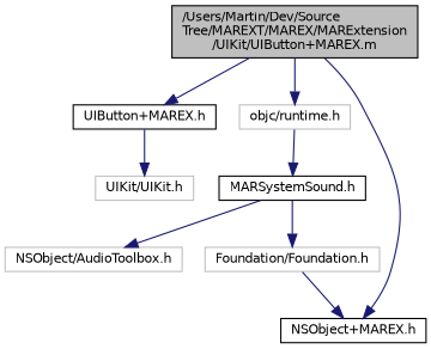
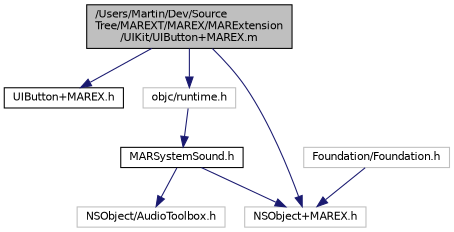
  digraph {
    node [color=black fillcolor=white fontname=Helvetica fontsize=10 shape=record style=filled]
    edge [color=midnightblue fontname=Helvetica fontsize=10 labelfontname=Helvetica labelfontsize=10 style=solid]
    n1 [fillcolor=grey75 fontcolor=black height=0.2 label="/Users/Martin/Dev/Source\lTree/MAREXT/MAREX/MARExtension\l/UIKit/UIButton+MAREX.m" width=0.4]
    n2 [height=0.2 label="UIButton+MAREX.h" width=0.4]
    n3 [color=grey75 height=0.2 label="objc/runtime.h" width=0.4]
-   n4 [height=0.2 label="NSObject+MAREX.h" width=0.4]
-   n5 [color=grey75 height=0.2 label="UIKit/UIKit.h" width=0.4]
+   n4 [color=grey75 height=0.2 label="NSObject+MAREX.h" width=0.4]
    n6 [height=0.2 label="MARSystemSound.h" width=0.4]
    n7 [color=grey75 height=0.2 label="NSObject/AudioToolbox.h" width=0.4]
    n8 [color=grey75 height=0.2 label="Foundation/Foundation.h" width=0.4]
    n1 -> n2
    n1 -> n3
    n1 -> n4
-   n2 -> n5
    n3 -> n6
    n6 -> n7
-   n6 -> n8
+   n6 -> n4
    n8 -> n4
  }
